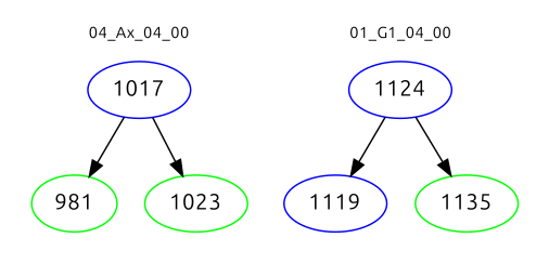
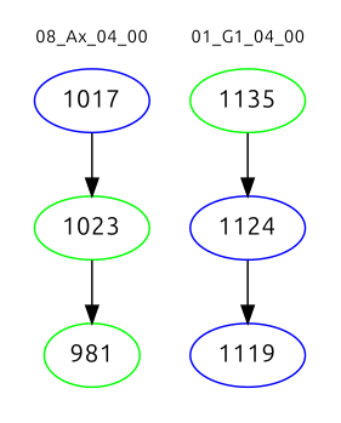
  digraph {
    fontname=Ubuntu
    node [color=blue fontname=Ubuntu]
    edge [color=black fontname=Ubuntu]
    n1 [label=1017]
    n2 [color=green label=981]
    n3 [color=green label=1023]
    n4 [label=1124]
    n5 [label=1119]
    n6 [color=green label=1135]
    subgraph cluster_1 {
      color=white
      fontsize=10
-     label="04_Ax_04_00"
+     label="08_Ax_04_00"
      n1
      n2
      n3
    }
    subgraph cluster_2 {
      color=white
      fontsize=10
      label="01_G1_04_00"
      n4
      n5
      n6
    }
-   n1 -> n2
+   n3 -> n2
    n1 -> n3
    n4 -> n5
-   n4 -> n6
+   n6 -> n4
  }
